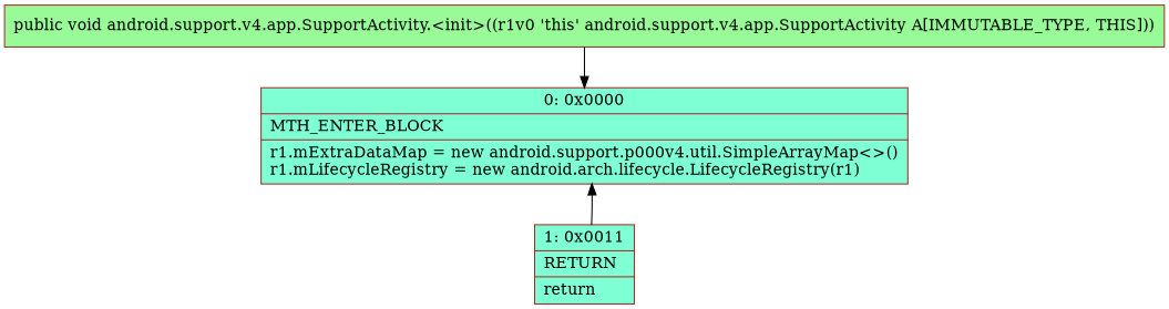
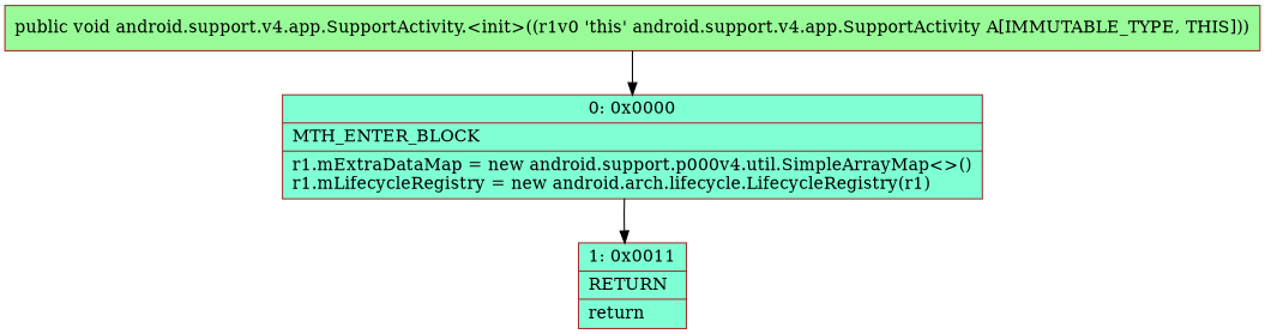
  digraph {
    node [shape=record style=filled fillcolor=aquamarine color=brown]
    n1 [label="{0\:\ 0x0000|MTH_ENTER_BLOCK\l|r1.mExtraDataMap = new android.support.p000v4.util.SimpleArrayMap\<\>()\lr1.mLifecycleRegistry = new android.arch.lifecycle.LifecycleRegistry(r1)\l}"]
    n2 [label="{1\:\ 0x0011|RETURN\l|return\l}"]
    n3 [label="{public void android.support.v4.app.SupportActivity.\<init\>((r1v0 'this' android.support.v4.app.SupportActivity A[IMMUTABLE_TYPE, THIS])) }" fillcolor=palegreen]
-   n2 -> n1
+   n1 -> n2
    n3 -> n1
  }
